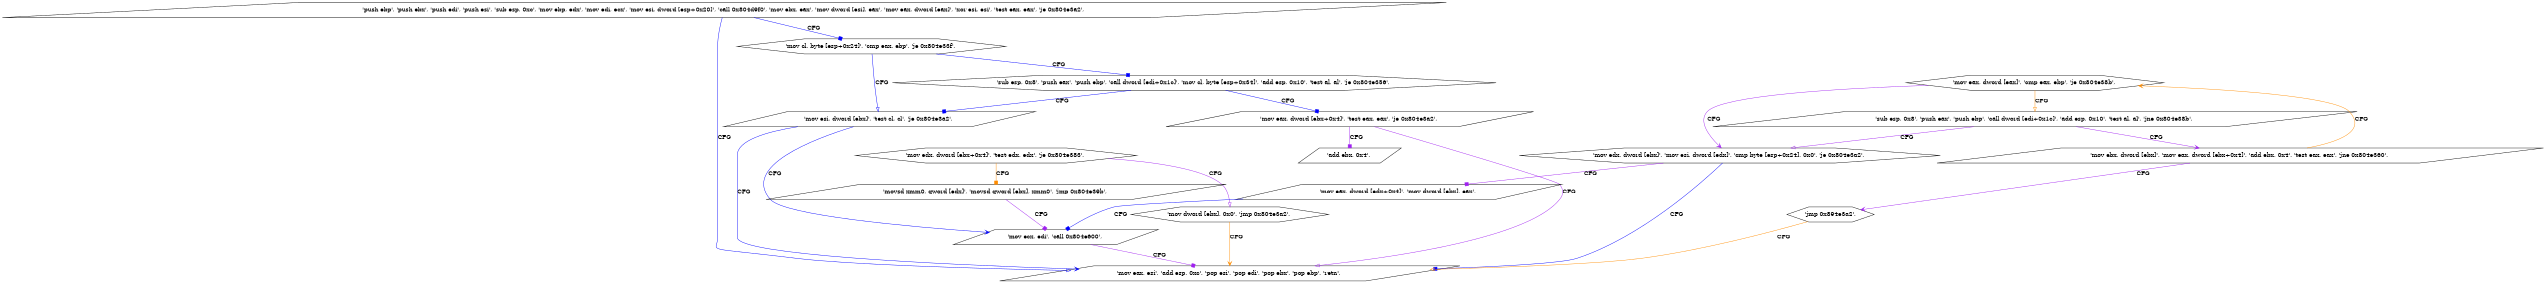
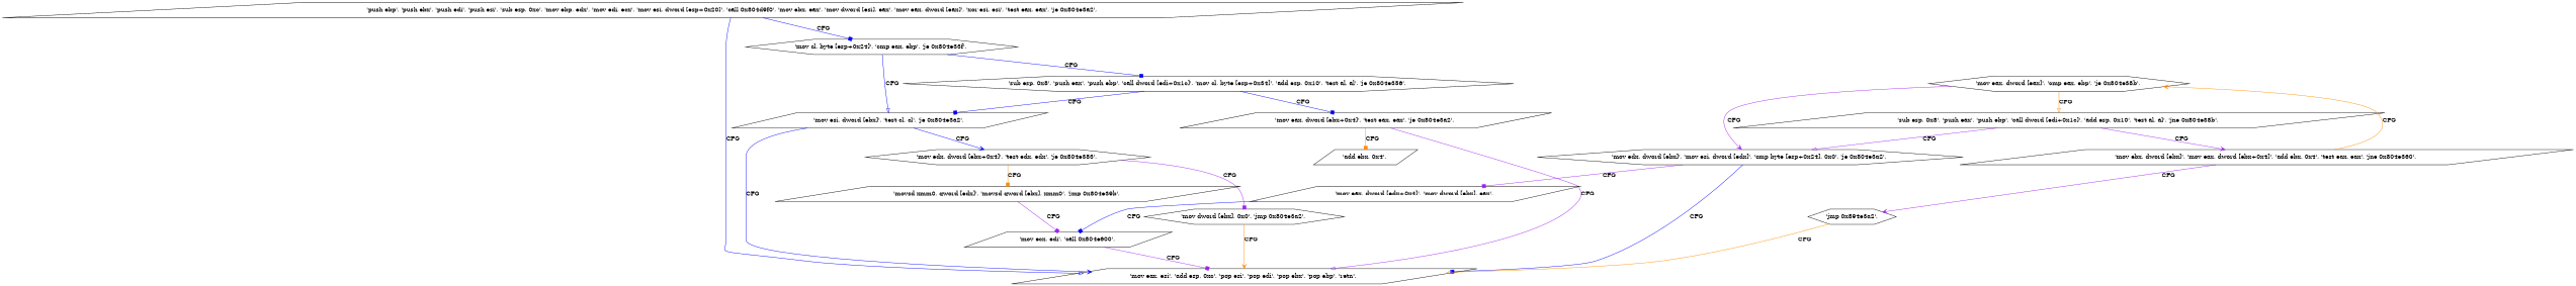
  digraph {
    node [shape=parallelogram]
    edge [arrowhead=box color=blue]
    n1 [label="'push ebp', 'push ebx', 'push edi', 'push esi', 'sub esp, 0xc', 'mov ebp, edx', 'mov edi, ecx', 'mov esi, dword [esp+0x20]', 'call 0x804d9f0', 'mov ebx, eax', 'mov dword [esi], eax', 'mov eax, dword [eax]', 'xor esi, esi', 'test eax, eax', 'je 0x804e3a2', "]
    n2 [label="'mov eax, esi', 'add esp, 0xc', 'pop esi', 'pop edi', 'pop ebx', 'pop ebp', 'retn', "]
    n3 [label="'mov cl, byte [esp+0x24]', 'cmp eax, ebp', 'je 0x804e33f', " shape=hexagon]
    n4 [label="'mov esi, dword [ebx]', 'test cl, cl', 'je 0x804e3a2', "]
    n5 [label="'sub esp, 0x8', 'push eax', 'push ebp', 'call dword [edi+0x1c]', 'mov cl, byte [esp+0x34]', 'add esp, 0x10', 'test al, al', 'je 0x804e356', " shape=hexagon]
    n6 [label="'mov edx, dword [ebx+0x4]', 'test edx, edx', 'je 0x804e383', " shape=hexagon]
    n7 [label="'mov eax, dword [ebx+0x4]', 'test eax, eax', 'je 0x804e3a2', "]
    n8 [label="'mov dword [ebx], 0x0', 'jmp 0x804e3a2', " shape=hexagon]
    n9 [label="'movsd xmm0, qword [edx]', 'movsd qword [ebx], xmm0', 'jmp 0x804e39b', "]
    n10 [label="'add ebx, 0x4', "]
    n11 [label="'mov ecx, edi', 'call 0x804e600', "]
    n12 [label="'mov eax, dword [eax]', 'cmp eax, ebp', 'je 0x804e38b', " shape=hexagon]
    n13 [label="'mov edx, dword [ebx]', 'mov esi, dword [edx]', 'cmp byte [esp+0x24], 0x0', 'je 0x804e3a2', " shape=hexagon]
    n14 [label="'sub esp, 0x8', 'push eax', 'push ebp', 'call dword [edi+0x1c]', 'add esp, 0x10', 'test al, al', 'jne 0x804e38b', "]
    n15 [label="'mov eax, dword [edx+0x4]', 'mov dword [ebx], eax', "]
    n16 [label="'mov ebx, dword [ebx]', 'mov eax, dword [ebx+0x4]', 'add ebx, 0x4', 'test eax, eax', 'jne 0x804e360', "]
    n17 [label="'jmp 0x894e3a2'," shape=hexagon]
    n1 -> n2 [arrowhead=onormal label=CFG]
    n1 -> n3 [label=CFG]
    n3 -> n4 [arrowhead=onormal label=CFG]
    n3 -> n5 [label=CFG]
    n4 -> n2 [arrowhead=vee label=CFG]
-   n4 -> n11 [arrowhead=vee label=CFG]
+   n4 -> n6 [arrowhead=vee label=CFG]
    n5 -> n4 [label=CFG]
    n5 -> n7 [label=CFG]
-   n6 -> n8 [arrowhead=onormal color=purple label=CFG]
+   n6 -> n8 [color=purple label=CFG]
    n6 -> n9 [color=darkorange label=CFG]
    n7 -> n2 [arrowhead=onormal color=purple label=CFG]
-   n7 -> n10 [color=purple label=CFG]
+   n7 -> n10 [color=darkorange label=CFG]
    n8 -> n2 [arrowhead=vee color=darkorange label=CFG]
    n9 -> n11 [color=purple label=CFG]
    n11 -> n2 [color=purple label=CFG]
    n12 -> n13 [arrowhead=vee color=purple label=CFG]
    n12 -> n14 [arrowhead=onormal color=darkorange label=CFG]
    n13 -> n2 [label=CFG]
    n13 -> n15 [color=purple label=CFG]
    n14 -> n13 [arrowhead=onormal color=purple label=CFG]
    n14 -> n16 [arrowhead=vee color=purple label=CFG]
    n15 -> n11 [label=CFG]
    n16 -> n12 [arrowhead=vee color=darkorange label=CFG]
    n16 -> n17 [arrowhead=vee color=purple label=CFG]
    n17 -> n2 [arrowhead=onormal color=darkorange label=CFG]
  }
